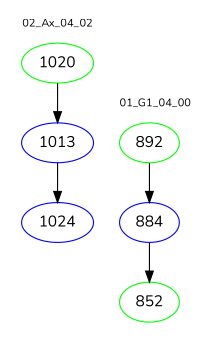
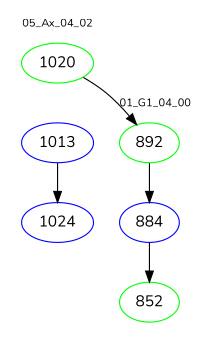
  digraph {
    fontname=Nunito
    node [color=green fontname=Nunito]
    edge [color=black fontname=Nunito]
    n1 [label=1020]
    n2 [color=blue label=1013]
    n3 [color=blue label=1024]
    n4 [label=892]
    n5 [color=blue label=884]
    n6 [label=852]
    subgraph cluster_1 {
      color=white
      fontsize=10
-     label="02_Ax_04_02"
+     label="05_Ax_04_02"
      n1
      n2
      n3
    }
    subgraph cluster_2 {
      color=white
      fontsize=10
      label="01_G1_04_00"
      n4
      n5
      n6
    }
-   n1 -> n2
+   n1 -> n4
    n2 -> n3
    n4 -> n5
    n5 -> n6
  }
